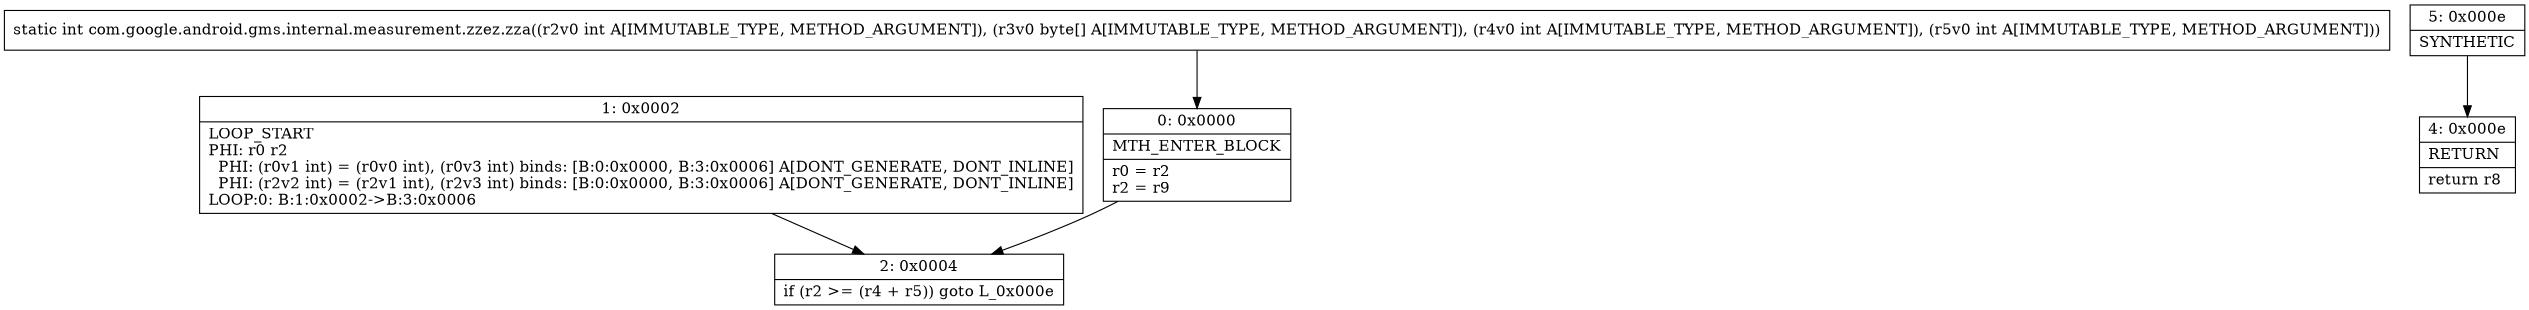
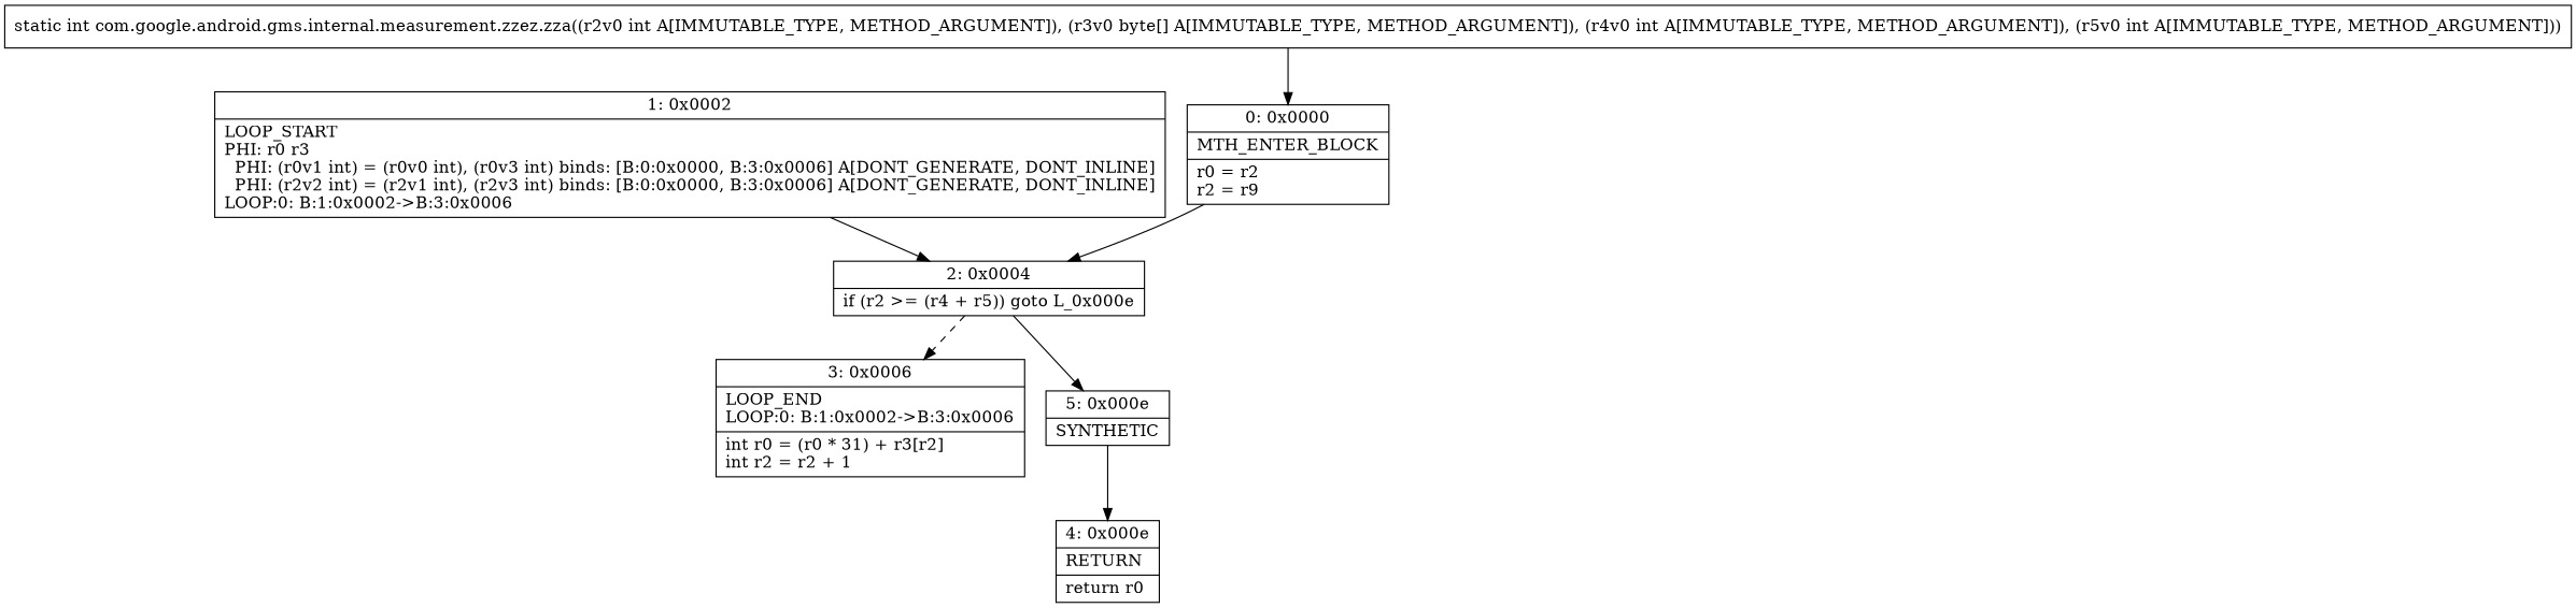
  digraph {
    node [shape=record]
    n1 [label="{0\:\ 0x0000|MTH_ENTER_BLOCK\l|r0 = r2\lr2 = r9\l}"]
    n2 [label="{2\:\ 0x0004|if (r2 \>= (r4 + r5)) goto L_0x000e\l}"]
-   n3 [label="{1\:\ 0x0002|LOOP_START\lPHI: r0 r2 \l  PHI: (r0v1 int) = (r0v0 int), (r0v3 int) binds: [B:0:0x0000, B:3:0x0006] A[DONT_GENERATE, DONT_INLINE]\l  PHI: (r2v2 int) = (r2v1 int), (r2v3 int) binds: [B:0:0x0000, B:3:0x0006] A[DONT_GENERATE, DONT_INLINE]\lLOOP:0: B:1:0x0002\-\>B:3:0x0006\l}"]
+   n3 [label="{1\:\ 0x0002|LOOP_START\lPHI: r0 r3 \l  PHI: (r0v1 int) = (r0v0 int), (r0v3 int) binds: [B:0:0x0000, B:3:0x0006] A[DONT_GENERATE, DONT_INLINE]\l  PHI: (r2v2 int) = (r2v1 int), (r2v3 int) binds: [B:0:0x0000, B:3:0x0006] A[DONT_GENERATE, DONT_INLINE]\lLOOP:0: B:1:0x0002\-\>B:3:0x0006\l}"]
+   n4 [label="{3\:\ 0x0006|LOOP_END\lLOOP:0: B:1:0x0002\-\>B:3:0x0006\l|int r0 = (r0 * 31) + r3[r2]\lint r2 = r2 + 1\l}"]
    n5 [label="{5\:\ 0x000e|SYNTHETIC\l}"]
-   n6 [label="{4\:\ 0x000e|RETURN\l|return r8\l}"]
+   n6 [label="{4\:\ 0x000e|RETURN\l|return r0\l}"]
    n7 [label="{static int com.google.android.gms.internal.measurement.zzez.zza((r2v0 int A[IMMUTABLE_TYPE, METHOD_ARGUMENT]), (r3v0 byte[] A[IMMUTABLE_TYPE, METHOD_ARGUMENT]), (r4v0 int A[IMMUTABLE_TYPE, METHOD_ARGUMENT]), (r5v0 int A[IMMUTABLE_TYPE, METHOD_ARGUMENT])) }"]
    n1 -> n2
+   n2 -> n4 [style=dashed]
+   n2 -> n5
    n3 -> n2
    n5 -> n6
    n7 -> n1
  }
